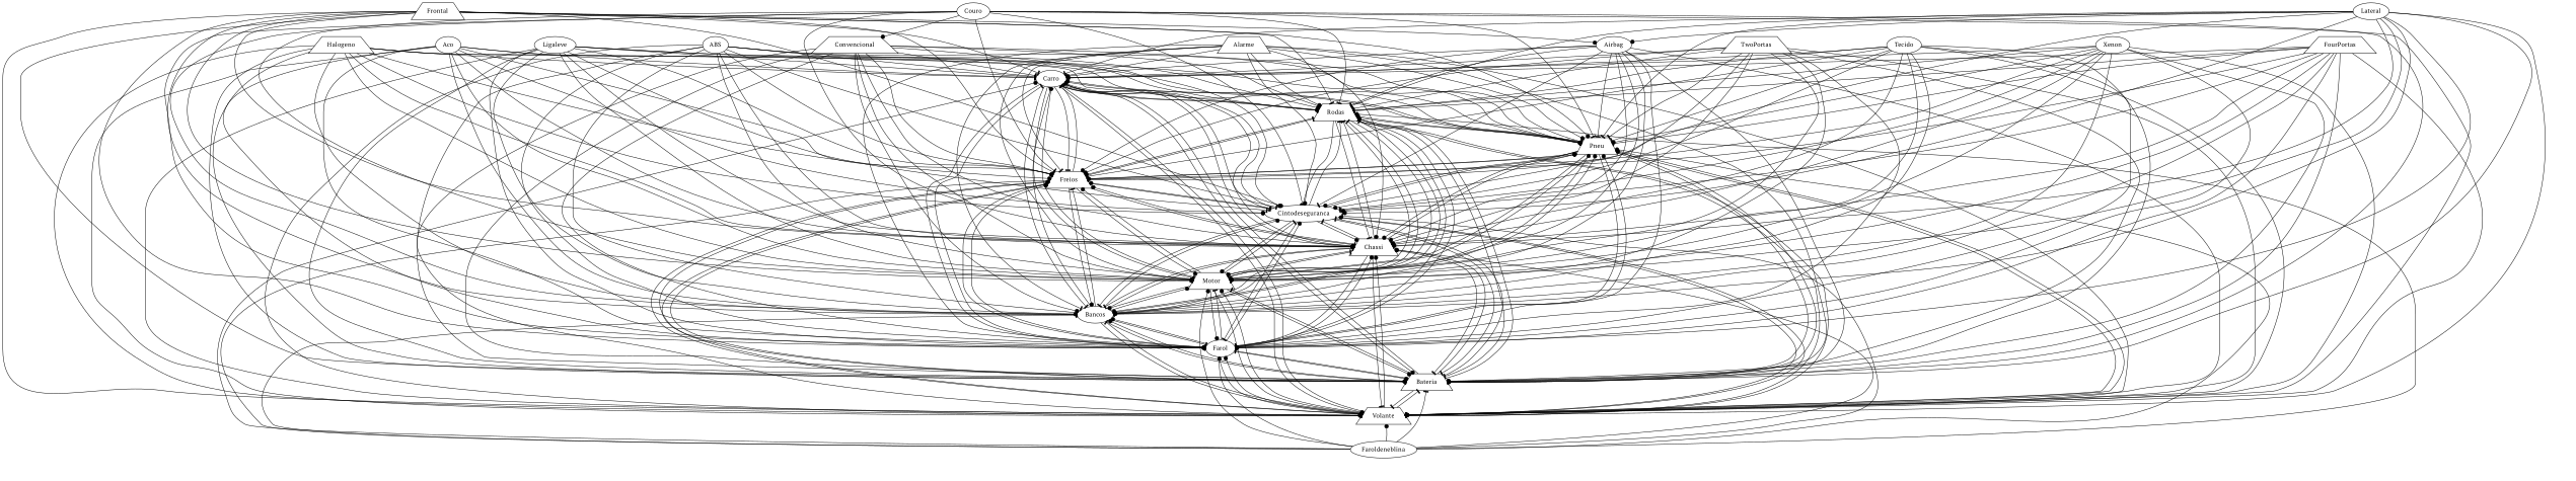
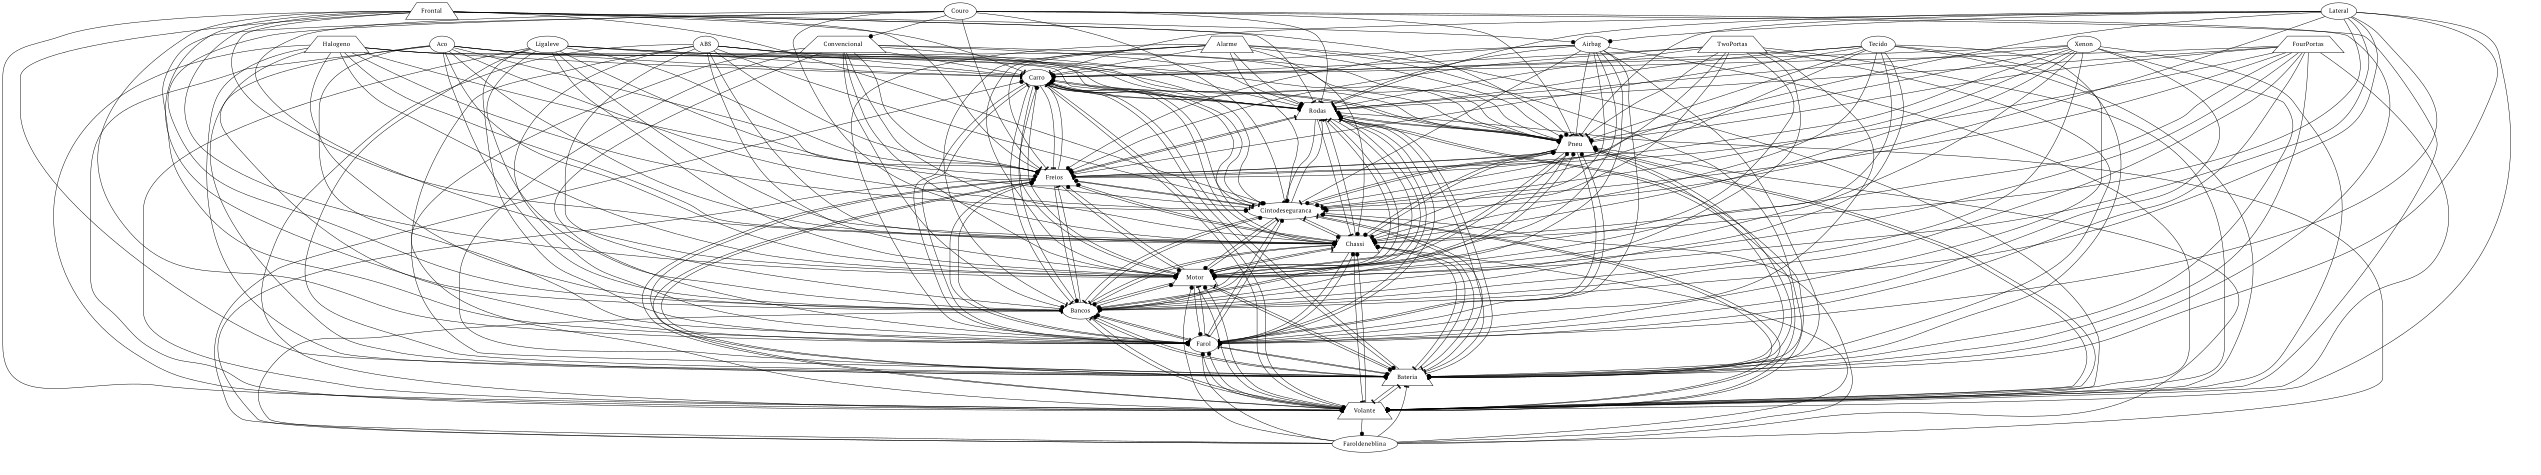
  digraph {
    fontname="PT Serif"
    rankdir=TB
    node [fontname="PT Serif" shape=ellipse]
    edge [arrowhead=tee fontname="PT Serif"]
    n1 [label=Lateral]
    n2 [label=Carro]
    n3 [label=Rodas shape=trapezium]
    n4 [label=Volante shape=trapezium]
    n5 [label=Bateria shape=trapezium]
    n6 [label=Farol]
    n7 [label=Bancos]
    n8 [label=Airbag]
    n9 [label=Motor shape=trapezium]
    n10 [label=Chassi shape=trapezium]
    n11 [label=Cintodeseguranca]
    n12 [label=Freios shape=trapezium]
    n13 [label=Pneu shape=trapezium]
    n14 [label=Alarme shape=trapezium]
    n15 [label=Faroldeneblina]
    n16 [label=Frontal shape=trapezium]
    n17 [label=Convencional shape=trapezium]
    n18 [label=Couro]
    n19 [label=Tecido]
    n20 [label=ABS]
    n21 [label=Halogeno shape=trapezium]
    n22 [label=Xenon]
    n23 [label=TwoPortas shape=trapezium]
    n24 [label=Ligaleve]
    n25 [label=FourPortas shape=trapezium]
    n26 [label=Aco]
    n1 -> n2
    n1 -> n3
    n1 -> n4 [arrowhead=dot]
    n1 -> n5
    n1 -> n6 [arrowhead=dot]
    n1 -> n7
    n1 -> n8 [arrowhead=dot]
    n1 -> n9
    n1 -> n10
    n1 -> n11 [arrowhead=dot]
    n1 -> n12
    n1 -> n13
    n2 -> n3
    n2 -> n4 [arrowhead=dot]
    n2 -> n5 [arrowhead=dot]
    n2 -> n6 [arrowhead=dot]
    n2 -> n7
    n2 -> n9
    n2 -> n10
    n2 -> n11
    n2 -> n12
    n2 -> n13
    n3 -> n2 [arrowhead=dot]
    n3 -> n4
    n3 -> n5
    n3 -> n6
    n3 -> n7
    n3 -> n9 [arrowhead=dot]
    n3 -> n10
    n3 -> n11
    n3 -> n12 [arrowhead=dot]
    n3 -> n13
    n4 -> n2
    n4 -> n3 [arrowhead=dot]
    n4 -> n5
    n4 -> n6 [arrowhead=dot]
    n4 -> n7
    n4 -> n9 [arrowhead=dot]
    n4 -> n10 [arrowhead=dot]
    n4 -> n11 [arrowhead=dot]
    n4 -> n12 [arrowhead=dot]
    n4 -> n13 [arrowhead=dot]
    n5 -> n2
    n5 -> n3 [arrowhead=dot]
    n5 -> n4
    n5 -> n6
    n5 -> n7 [arrowhead=dot]
    n5 -> n9
    n5 -> n10 [arrowhead=dot]
    n5 -> n11
    n5 -> n12 [arrowhead=dot]
    n5 -> n13 [arrowhead=dot]
    n6 -> n2
    n6 -> n3 [arrowhead=dot]
    n6 -> n4 [arrowhead=dot]
    n6 -> n5 [arrowhead=dot]
    n6 -> n7 [arrowhead=dot]
    n6 -> n9
    n6 -> n10 [arrowhead=dot]
    n6 -> n11 [arrowhead=dot]
    n6 -> n12 [arrowhead=dot]
    n6 -> n13 [arrowhead=dot]
    n7 -> n2
    n7 -> n3
    n7 -> n4 [arrowhead=dot]
    n7 -> n5 [arrowhead=dot]
    n7 -> n6
    n7 -> n9 [arrowhead=dot]
    n7 -> n10
    n7 -> n11 [arrowhead=dot]
    n7 -> n12
    n7 -> n13 [arrowhead=dot]
    n8 -> n2 [arrowhead=dot]
    n8 -> n3
    n8 -> n4
    n8 -> n5 [arrowhead=dot]
    n8 -> n6
    n8 -> n7 [arrowhead=dot]
    n8 -> n9 [arrowhead=dot]
    n8 -> n10 [arrowhead=dot]
    n8 -> n11
    n8 -> n12 [arrowhead=dot]
    n8 -> n13
    n9 -> n2 [arrowhead=dot]
    n9 -> n3
    n9 -> n4 [arrowhead=dot]
    n9 -> n5 [arrowhead=dot]
    n9 -> n6 [arrowhead=dot]
    n9 -> n7 [arrowhead=dot]
    n9 -> n10
    n9 -> n11
    n9 -> n12 [arrowhead=dot]
    n9 -> n13 [arrowhead=dot]
    n10 -> n2
    n10 -> n3
    n10 -> n4
    n10 -> n5
    n10 -> n6
    n10 -> n7
    n10 -> n9
    n10 -> n11
    n10 -> n12 [arrowhead=dot]
    n10 -> n13 [arrowhead=dot]
    n11 -> n2
    n11 -> n3
    n11 -> n4 [arrowhead=dot]
    n11 -> n5
    n11 -> n6
    n11 -> n7
    n11 -> n9 [arrowhead=dot]
    n11 -> n10 [arrowhead=dot]
    n11 -> n12 [arrowhead=dot]
    n11 -> n13 [arrowhead=dot]
    n12 -> n2
    n12 -> n3
    n12 -> n4
    n12 -> n5
    n12 -> n6 [arrowhead=dot]
    n12 -> n7 [arrowhead=dot]
    n12 -> n9 [arrowhead=dot]
    n12 -> n10
    n12 -> n11
    n12 -> n13 [arrowhead=dot]
    n13 -> n2 [arrowhead=dot]
    n13 -> n3 [arrowhead=dot]
    n13 -> n4 [arrowhead=dot]
    n13 -> n5
    n13 -> n6
    n13 -> n7 [arrowhead=dot]
    n13 -> n9 [arrowhead=dot]
    n13 -> n10 [arrowhead=dot]
    n13 -> n11 [arrowhead=dot]
    n13 -> n12
    n14 -> n2
    n14 -> n3 [arrowhead=dot]
    n14 -> n4 [arrowhead=dot]
    n14 -> n5
    n14 -> n6
    n14 -> n7
    n14 -> n9
    n14 -> n10 [arrowhead=dot]
    n14 -> n11 [arrowhead=dot]
    n14 -> n12
    n14 -> n13 [arrowhead=dot]
    n15 -> n2 [arrowhead=dot]
    n15 -> n3 [arrowhead=dot]
-   n15 -> n4 [arrowhead=dot]
+   n4 -> n15 [arrowhead=dot]
    n15 -> n5
    n15 -> n6 [arrowhead=dot]
    n15 -> n7
    n15 -> n9 [arrowhead=dot]
    n15 -> n10 [arrowhead=dot]
    n15 -> n11
    n15 -> n12
    n15 -> n13 [arrowhead=dot]
    n16 -> n2
    n16 -> n3
    n16 -> n4 [arrowhead=dot]
    n16 -> n5 [arrowhead=dot]
    n16 -> n6
    n16 -> n7
    n16 -> n8 [arrowhead=dot]
    n16 -> n9 [arrowhead=dot]
    n16 -> n10 [arrowhead=dot]
    n16 -> n11 [arrowhead=dot]
    n16 -> n12
    n16 -> n13 [arrowhead=dot]
    n17 -> n2
    n17 -> n3
    n17 -> n4
    n17 -> n5
    n17 -> n6 [arrowhead=dot]
    n17 -> n7 [arrowhead=dot]
    n17 -> n9 [arrowhead=dot]
    n17 -> n10 [arrowhead=dot]
    n17 -> n11 [arrowhead=dot]
    n17 -> n12 [arrowhead=dot]
    n17 -> n13
    n18 -> n3
    n18 -> n4 [arrowhead=dot]
    n18 -> n5 [arrowhead=dot]
    n18 -> n6 [arrowhead=dot]
    n18 -> n7
    n18 -> n9
    n18 -> n10 [arrowhead=dot]
    n18 -> n11
    n18 -> n12
    n18 -> n13
    n18 -> n17 [arrowhead=dot]
    n19 -> n2
    n19 -> n3
    n19 -> n4
    n19 -> n5 [arrowhead=dot]
    n19 -> n6
    n19 -> n7 [arrowhead=dot]
    n19 -> n9
    n19 -> n10 [arrowhead=dot]
    n19 -> n11
    n19 -> n12
    n19 -> n13
    n20 -> n2
    n20 -> n3 [arrowhead=dot]
    n20 -> n4 [arrowhead=dot]
    n20 -> n5
    n20 -> n6 [arrowhead=dot]
    n20 -> n7
    n20 -> n9
    n20 -> n10 [arrowhead=dot]
    n20 -> n11
    n20 -> n12 [arrowhead=dot]
    n20 -> n13 [arrowhead=dot]
    n21 -> n2
    n21 -> n3 [arrowhead=dot]
    n21 -> n4 [arrowhead=dot]
    n21 -> n5
    n21 -> n6
    n21 -> n7
    n21 -> n9
    n21 -> n10 [arrowhead=dot]
    n21 -> n11 [arrowhead=dot]
    n21 -> n12 [arrowhead=dot]
    n21 -> n13 [arrowhead=dot]
    n22 -> n2
    n22 -> n3
    n22 -> n4 [arrowhead=dot]
    n22 -> n5 [arrowhead=dot]
    n22 -> n6
    n22 -> n7
    n22 -> n9 [arrowhead=dot]
    n22 -> n10 [arrowhead=dot]
    n22 -> n11
    n22 -> n12
    n22 -> n13 [arrowhead=dot]
    n23 -> n2
    n23 -> n3
    n23 -> n4
    n23 -> n5 [arrowhead=dot]
    n23 -> n6 [arrowhead=dot]
    n23 -> n7
    n23 -> n9 [arrowhead=dot]
    n23 -> n10
    n23 -> n11 [arrowhead=dot]
    n23 -> n12 [arrowhead=dot]
    n23 -> n13
    n24 -> n2
    n24 -> n3
    n24 -> n4
    n24 -> n5
    n24 -> n6
    n24 -> n7
    n24 -> n9 [arrowhead=dot]
    n24 -> n10 [arrowhead=dot]
    n24 -> n11
    n24 -> n12
    n24 -> n13
    n25 -> n2 [arrowhead=dot]
    n25 -> n3
    n25 -> n4 [arrowhead=dot]
    n25 -> n5
    n25 -> n6 [arrowhead=dot]
    n25 -> n7 [arrowhead=dot]
    n25 -> n9
    n25 -> n10 [arrowhead=dot]
    n25 -> n11 [arrowhead=dot]
    n25 -> n12 [arrowhead=dot]
    n25 -> n13
    n26 -> n2
+   n26 -> n3
    n26 -> n4
    n26 -> n5
    n26 -> n6
    n26 -> n7 [arrowhead=dot]
    n26 -> n9
    n26 -> n10
    n26 -> n11 [arrowhead=dot]
    n26 -> n12
    n26 -> n13
  }
